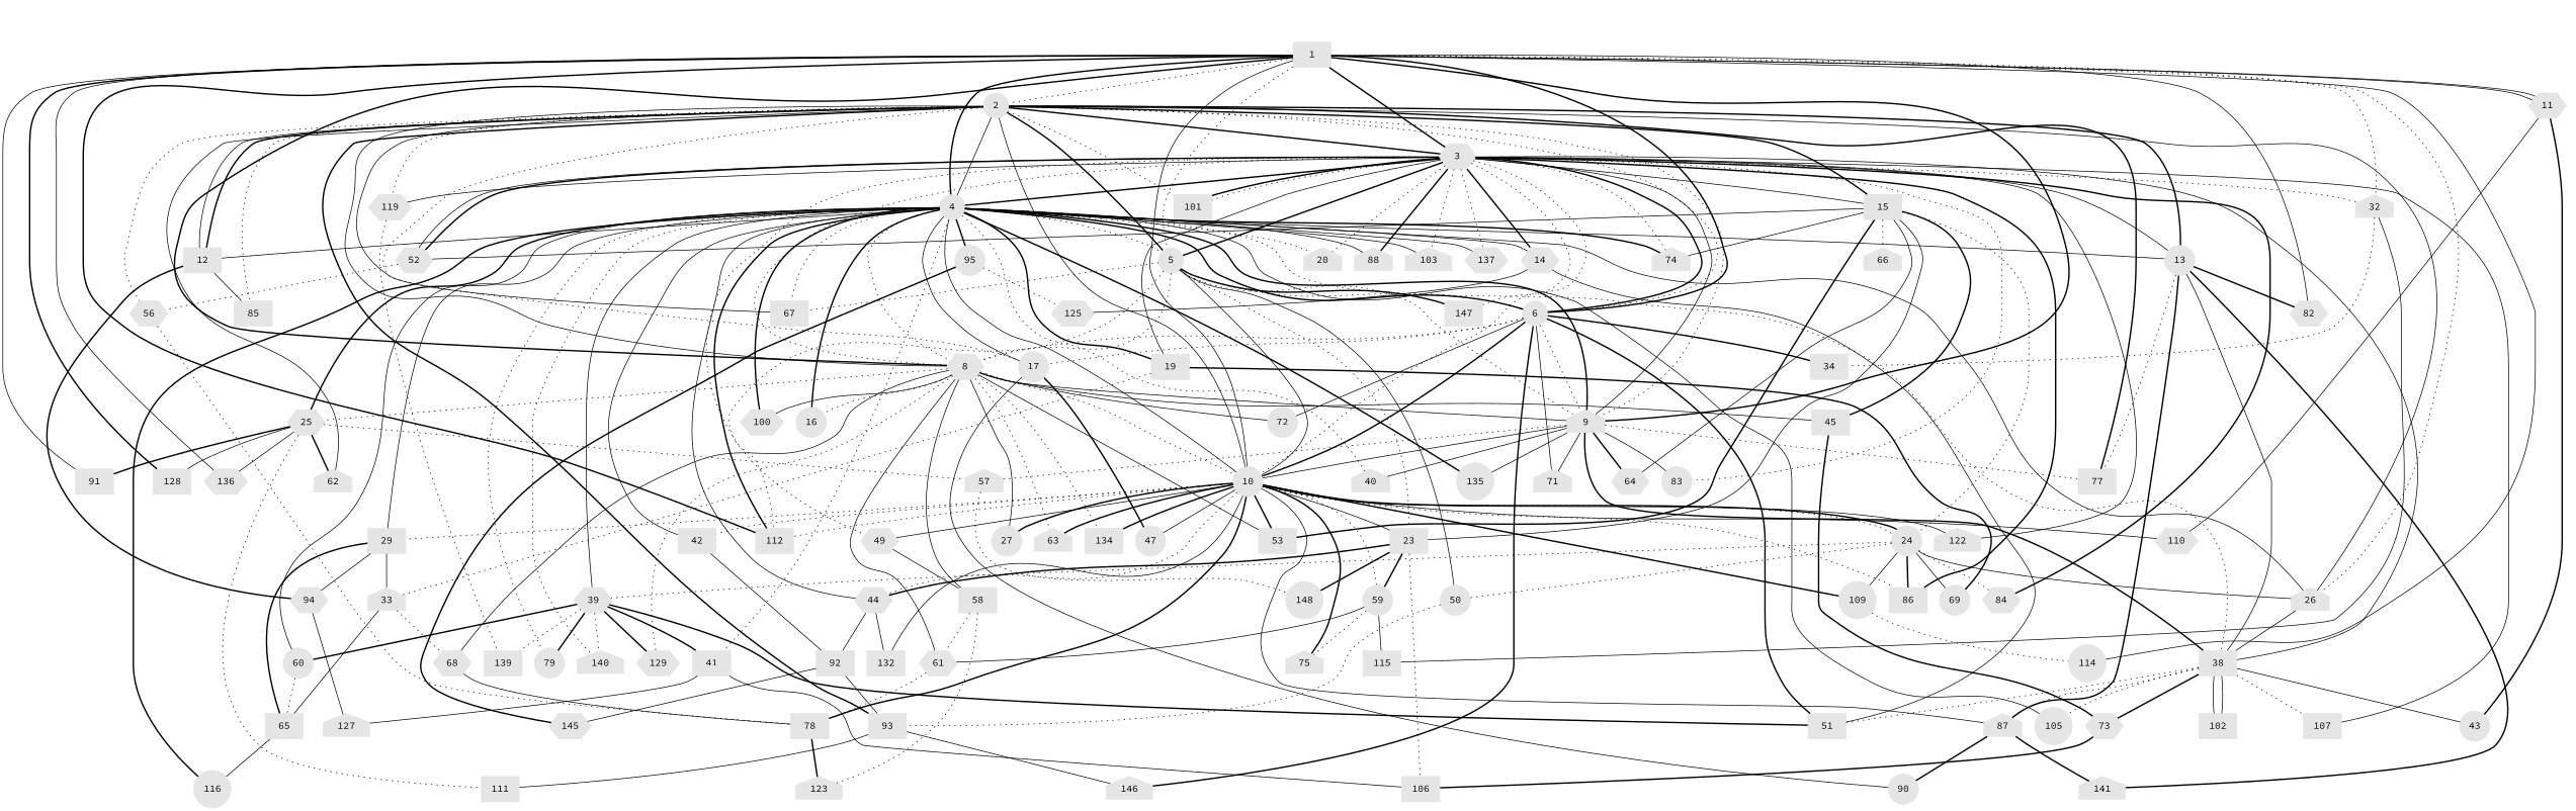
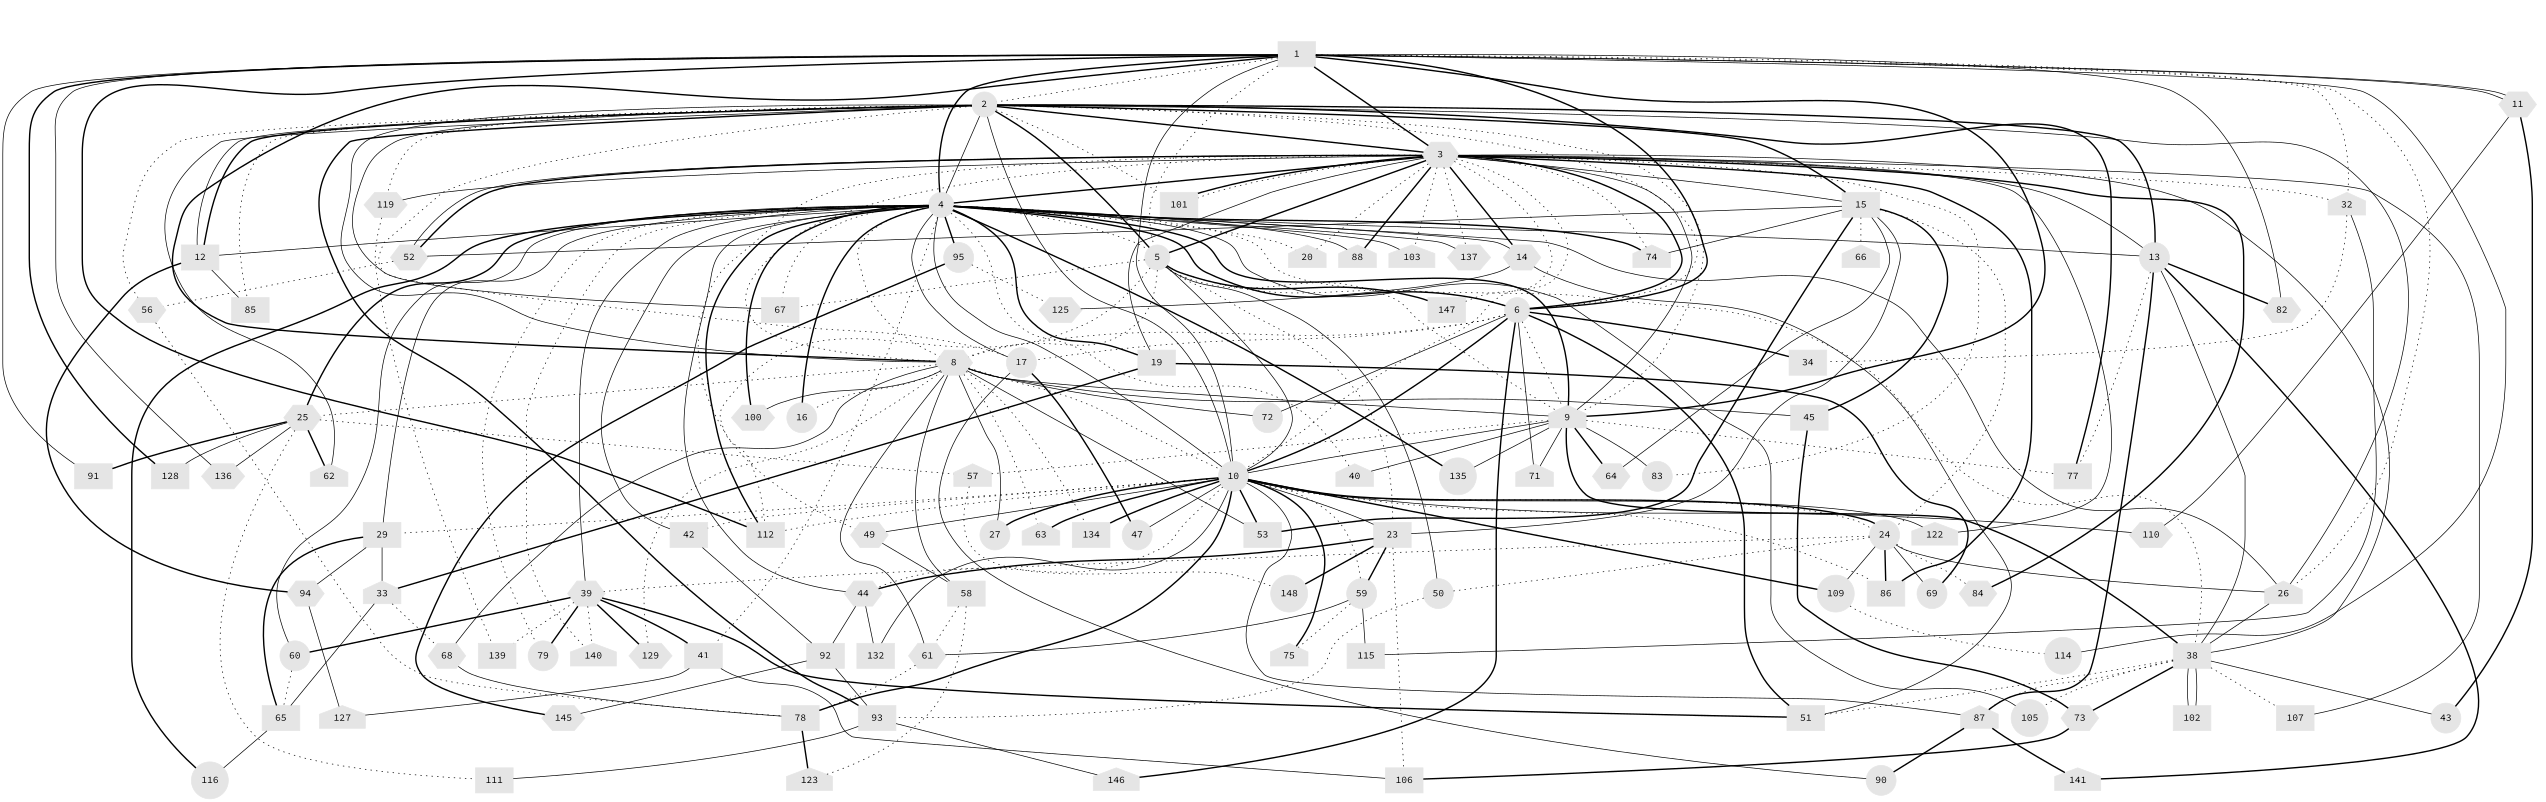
  graph {
    fontname="Source Code Pro"
    node [color=gray90 fontname="Source Code Pro" shape=box style=filled]
    edge [fontname="Source Code Pro" style=solid]
    1 [super="+144"]
    2 [shape=circle super="+143"]
    3 [shape=hexagon super="+30"]
    4 [shape=circle super="+7"]
    5 [shape=circle super="+18"]
    6 [shape=circle super="+21"]
    8 [shape=hexagon super="+70"]
    9 [shape=house super="+54"]
    10 [shape=circle super="+22"]
    11 [shape=hexagon super="+37"]
    26 [shape=house super="+31"]
    32 [shape=house]
    82 [shape=hexagon]
    91
    112 [super="+117"]
    114 [shape=circle]
    128
    136 [shape=hexagon]
    12 [super="+81"]
    13 [shape=circle super="+80"]
    15 [super="+48"]
    17 [shape=circle super="+36"]
    56 [shape=hexagon]
    62 [shape=house]
    67 [super="+99"]
    77 [super="+142"]
    85
    93 [super="+113"]
    101 [super="+133"]
    119 [shape=hexagon]
    14 [shape=hexagon super="+131"]
    19
    20 [shape=house]
    38 [super="+104"]
    49 [shape=hexagon]
    52 [shape=hexagon super="+96"]
    74 [shape=house super="+121"]
    83 [shape=circle]
    84 [shape=hexagon]
    86 [super="+118"]
    88 [shape=house]
    103 [shape=house]
    107
    122 [shape=house]
    137 [shape=hexagon]
    147
    16 [shape=circle]
    25 [shape=hexagon super="+108"]
    29 [super="+55"]
    39 [shape=hexagon super="+124"]
    40 [shape=house]
    41
    42
    44 [shape=hexagon super="+46"]
    60 [shape=circle]
    79 [shape=circle]
    95 [shape=circle]
    100 [shape=hexagon]
    105 [shape=circle]
    116 [shape=circle]
    135 [shape=circle]
    140 [shape=house]
    23 [super="+35"]
    50 [shape=circle]
    34
    51 [super="+98"]
    71 [shape=house]
    72 [shape=circle]
    146 [shape=house]
    27 [shape=circle]
    45
    53 [super="+89"]
    58
    61 [shape=hexagon super="+126"]
    63 [shape=house]
    68 [shape=hexagon]
    129 [shape=hexagon]
    134
    57 [shape=house]
    64 [shape=hexagon]
    24 [shape=circle super="+28"]
    47 [shape=circle]
    59 [shape=circle super="+130"]
    75 [shape=house]
    78 [super="+97"]
    87 [shape=house super="+138"]
    109 [shape=circle]
    110 [shape=hexagon]
    132
    43 [shape=circle]
    115
    94 [shape=hexagon]
    141 [shape=house]
    66 [shape=house]
    90 [shape=circle]
    111
    139
    125 [shape=hexagon]
    33 [shape=house]
    69 [shape=circle]
    73 [shape=hexagon]
    102
    65 [super="+76"]
    106 [super="+120"]
    127 [shape=house]
    92
    145 [shape=hexagon]
    148 [shape=circle]
    123 [shape=house]
    1 -- 2 [style=dotted]
    1 -- 3 [style=bold]
    1 -- 4 [style=bold weight=2]
    1 -- 5 [style=dotted]
    1 -- 6 [style=bold]
    1 -- 8 [style=bold]
    1 -- 9 [style=bold]
    1 -- 10
    1 -- 11 [weight=2]
    1 -- 11
    1 -- 26 [style=dotted]
    1 -- 32 [style=dotted]
    1 -- 82
    1 -- 91
    1 -- 112 [style=bold]
    1 -- 114
    1 -- 128 [style=bold]
    1 -- 136
    2 -- 3 [style=bold]
    2 -- 4 [weight=2]
    2 -- 5 [style=bold]
    2 -- 6 [style=dotted weight=2]
    2 -- 8
    2 -- 9 [style=dotted]
    2 -- 10
    2 -- 26
    2 -- 12
    2 -- 12 [style=bold]
    2 -- 13 [style=bold]
    2 -- 15 [style=bold]
    2 -- 17 [style=dotted]
    2 -- 56 [style=dotted]
    2 -- 62
    2 -- 67
    2 -- 77 [style=bold]
    2 -- 85 [style=dotted]
    2 -- 93 [style=bold]
    2 -- 101 [style=dotted]
    2 -- 119 [style=dotted]
    3 -- 4 [style=bold weight=2]
    3 -- 5 [style=bold]
    3 -- 6 [style=bold]
    3 -- 8 [style=dotted weight=2]
    3 -- 9
    3 -- 10 [style=dotted weight=2]
    3 -- 32 [style=dotted]
    3 -- 13
    3 -- 15
    3 -- 101 [style=bold]
    3 -- 101 [style=dotted]
    3 -- 119
    3 -- 14 [style=bold]
    3 -- 19
    3 -- 20 [style=dotted]
    3 -- 38
    3 -- 49 [style=dotted]
    3 -- 52
    3 -- 52 [style=bold]
    3 -- 74 [style=dotted]
    3 -- 83 [style=dotted]
    3 -- 84 [style=bold]
    3 -- 86 [style=bold]
    3 -- 88 [style=bold]
    3 -- 103 [style=dotted]
    3 -- 107
    3 -- 122
    3 -- 137 [style=dotted]
    3 -- 147 [style=dotted]
    4 -- 5 [style=dotted weight=2]
    4 -- 6 [style=bold weight=2]
    4 -- 8 [style=dotted weight=2]
    4 -- 9 [style=bold weight=2]
    4 -- 10 [weight=2]
    4 -- 26
    4 -- 112 [style=bold]
    4 -- 12
    4 -- 13
    4 -- 17
    4 -- 67 [style=dotted]
    4 -- 14
    4 -- 19 [style=bold]
    4 -- 20 [style=dotted]
    4 -- 38 [style=dotted]
    4 -- 74 [style=bold]
    4 -- 88
    4 -- 103
    4 -- 137
    4 -- 16 [style=bold]
    4 -- 25 [style=bold weight=2]
    4 -- 29
    4 -- 39 [weight=2]
    4 -- 40 [style=dotted]
    4 -- 41 [style=dotted]
    4 -- 42
    4 -- 44
    4 -- 60
    4 -- 79 [style=dotted]
    4 -- 95 [style=bold]
    4 -- 100 [style=bold]
    4 -- 105
    4 -- 116 [style=bold]
    4 -- 135 [style=bold]
    4 -- 140 [style=dotted]
    5 -- 6 [style=dotted weight=2]
    5 -- 8 [style=dotted]
    5 -- 9 [style=dotted]
    5 -- 10
    5 -- 112 [style=dotted]
    5 -- 67 [style=dotted]
    5 -- 147 [style=bold]
    5 -- 23 [style=dotted]
    5 -- 50
    6 -- 8 [style=dotted weight=2]
    6 -- 9 [style=dotted]
    6 -- 10 [style=bold]
    6 -- 17 [style=dotted]
    6 -- 34 [style=bold]
    6 -- 51 [style=bold]
    6 -- 71
    6 -- 72
    6 -- 146 [style=bold]
    8 -- 9
    8 -- 10 [style=dotted]
    8 -- 16 [style=dotted]
    8 -- 25 [style=dotted]
    8 -- 100
    8 -- 72
    8 -- 27
    8 -- 45
    8 -- 53
    8 -- 58
    8 -- 61
    8 -- 63 [style=dotted]
    8 -- 68
    8 -- 129 [style=dotted]
    8 -- 134 [style=dotted]
    9 -- 10
    9 -- 77 [style=dotted]
    9 -- 38 [style=bold]
    9 -- 83
    9 -- 40
    9 -- 135
    9 -- 71
    9 -- 57 [style=dotted]
    9 -- 64 [style=bold]
    10 -- 112 [style=dotted]
    10 -- 49
    10 -- 86 [style=dotted]
    10 -- 122
    10 -- 29 [style=dotted weight=2]
    10 -- 42 [style=dotted]
    10 -- 44 [style=dotted]
    10 -- 23
    10 -- 27 [style=bold]
    10 -- 53 [style=bold]
    10 -- 63 [style=bold]
    10 -- 134 [style=bold]
    10 -- 24 [style=dotted]
    10 -- 24 [style=bold]
    10 -- 47
    10 -- 59 [style=dotted]
    10 -- 75 [style=bold]
    10 -- 78 [style=bold]
    10 -- 87
    10 -- 109 [style=bold]
    10 -- 110
    10 -- 132
    11 -- 110
    11 -- 43 [style=bold]
    26 -- 38
    32 -- 34 [style=dotted]
    32 -- 115
    12 -- 85
    12 -- 94 [style=bold]
    13 -- 82 [style=bold]
    13 -- 77 [style=dotted]
    13 -- 38
    13 -- 87 [style=bold]
    13 -- 141 [style=bold]
    15 -- 52
    15 -- 74
    15 -- 23
    15 -- 45 [style=bold]
    15 -- 53 [style=bold]
    15 -- 64
    15 -- 24 [style=dotted]
    15 -- 66 [style=dotted weight=2]
    17 -- 47 [style=bold]
    17 -- 90
    56 -- 78 [style=dotted]
    93 -- 146
    93 -- 111
    119 -- 139 [style=dotted]
    14 -- 51
    14 -- 125
-   19 -- 33 [style=dotted]
+   19 -- 33 [style=bold]
    19 -- 69 [style=bold]
    38 -- 107 [style=dotted]
    38 -- 105 [style=dotted]
    38 -- 51 [style=dotted]
    38 -- 87 [style=dotted]
    38 -- 43
    38 -- 73 [style=bold]
    38 -- 102
    38 -- 102
    49 -- 58
    52 -- 56 [style=dotted]
    25 -- 91 [style=bold]
    25 -- 128
    25 -- 136
    25 -- 62 [style=bold]
    25 -- 57 [style=dotted]
    25 -- 111 [style=dotted]
    29 -- 94
    29 -- 33
    29 -- 65 [style=bold]
    39 -- 41 [style=bold]
    39 -- 60 [style=bold]
    39 -- 79 [style=bold]
    39 -- 140 [style=dotted]
    39 -- 51 [style=bold]
    39 -- 129 [style=bold]
    39 -- 139 [style=dotted]
    41 -- 106
    41 -- 127
    42 -- 92
    44 -- 132
    44 -- 92
    60 -- 65 [style=dotted]
    95 -- 125 [style=dotted]
    95 -- 145 [style=bold]
    23 -- 44 [style=bold]
    23 -- 59 [style=bold]
    23 -- 106 [style=dotted]
    23 -- 148 [style=bold]
    50 -- 93 [style=dotted]
    45 -- 73 [style=bold]
    58 -- 61 [style=dotted]
    58 -- 123 [style=dotted]
    61 -- 78 [style=dotted]
    68 -- 78
    57 -- 148 [style=dotted]
    24 -- 26
    24 -- 84 [style=dotted]
    24 -- 86 [style=bold]
    24 -- 39 [style=dotted]
    24 -- 50 [style=dotted]
    24 -- 109
    24 -- 69
    59 -- 61
    59 -- 75 [style=dotted]
    59 -- 115
    78 -- 123 [style=bold]
    87 -- 141 [style=bold]
    87 -- 90 [style=bold]
    109 -- 114 [style=dotted]
    94 -- 127
    33 -- 68 [style=dotted]
    33 -- 65
    73 -- 106 [style=bold]
    65 -- 116
    92 -- 93
    92 -- 145
  }
